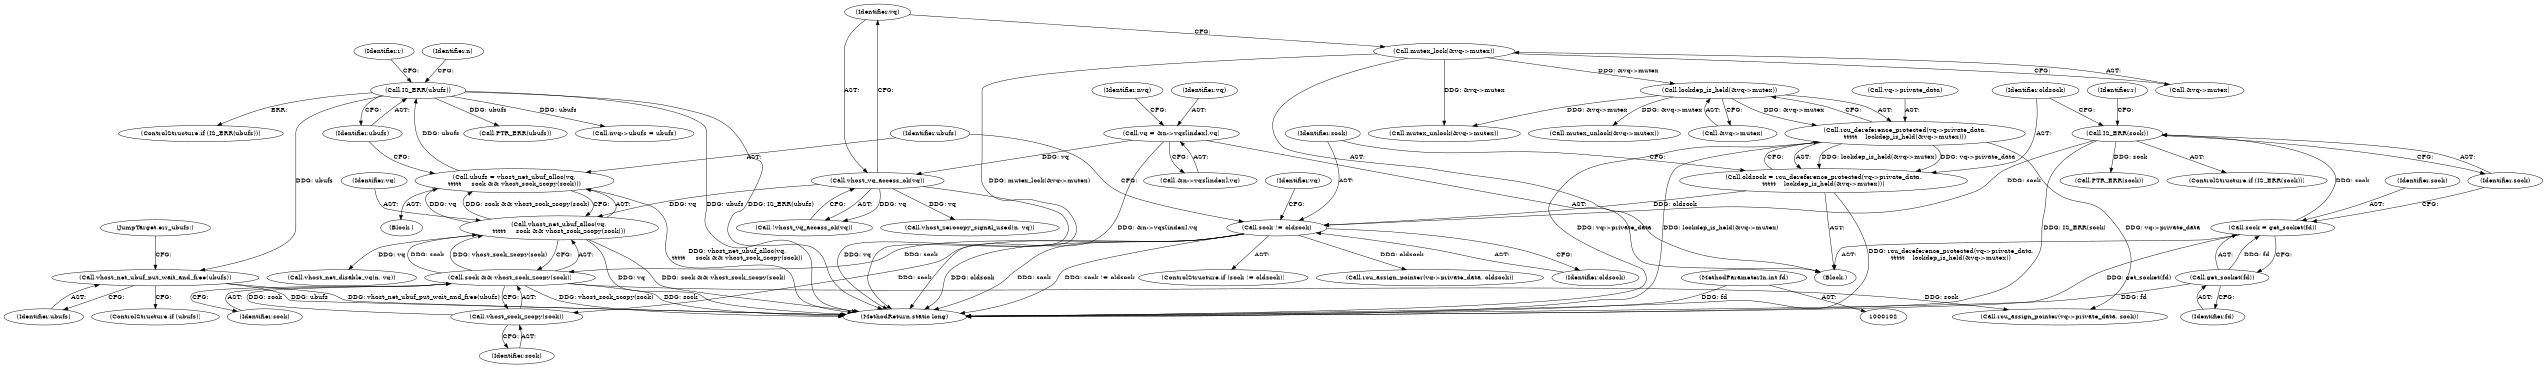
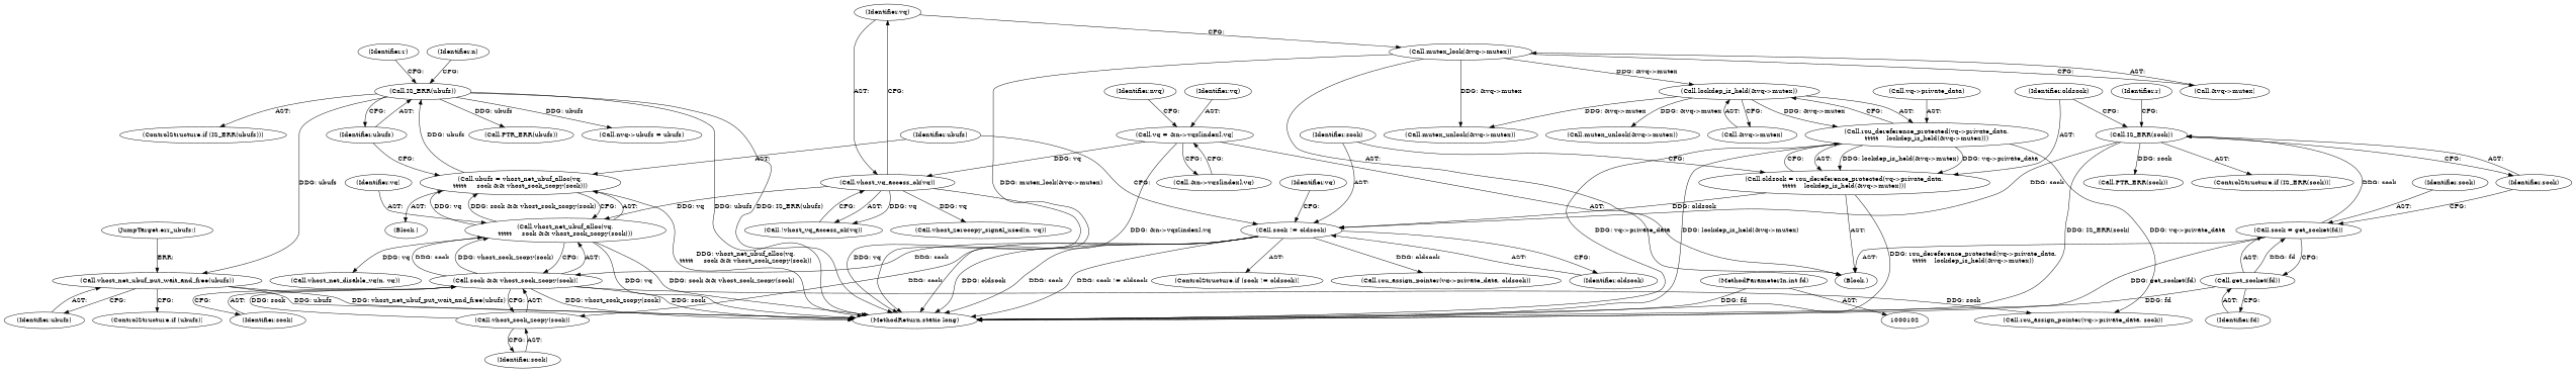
  digraph {
    n1 [label="(Call,vhost_net_ubuf_put_wait_and_free(ubufs))"]
    n2 [label="(MethodReturn,static long)"]
    n3 [label="(ControlStructure,if (ubufs))"]
    n4 [label="(Identifier,ubufs)"]
    n5 [label="(Call,IS_ERR(ubufs))"]
    n6 [label="(ControlStructure,if (IS_ERR(ubufs)))"]
    n7 [label="(Identifier,ubufs)"]
    n8 [label="(Call,PTR_ERR(ubufs))"]
    n9 [label="(Call,nvq->ubufs = ubufs)"]
    n10 [label="(Call,ubufs = vhost_net_ubuf_alloc(vq,\n\t\t\t\t\t     sock && vhost_sock_zcopy(sock)))"]
    n11 [label="(Call,vhost_net_ubuf_alloc(vq,\n\t\t\t\t\t     sock && vhost_sock_zcopy(sock)))"]
    n12 [label="(Block,)"]
    n13 [label="(Call,sock && vhost_sock_zcopy(sock))"]
    n14 [label="(Call,vhost_net_disable_vq(n, vq))"]
    n15 [label="(Call,vhost_sock_zcopy(sock))"]
    n16 [label="(Identifier,sock)"]
    n17 [label="(Call,rcu_assign_pointer(vq->private_data, sock))"]
    n18 [label="(Call,vhost_vq_access_ok(vq))"]
    n19 [label="(Identifier,vq)"]
    n20 [label="(Call,vhost_zerocopy_signal_used(n, vq))"]
    n21 [label="(Call,!vhost_vq_access_ok(vq))"]
    n22 [label="(Call,mutex_lock(&vq->mutex))"]
    n23 [label="(Call,vq = &n->vqs[index].vq)"]
    n24 [label="(Call,&n->vqs[index].vq)"]
    n25 [label="(Block,)"]
    n26 [label="(Identifier,sock)"]
    n27 [label="(Call,sock != oldsock)"]
    n28 [label="(Identifier,oldsock)"]
    n29 [label="(ControlStructure,if (sock != oldsock))"]
    n30 [label="(Call,rcu_assign_pointer(vq->private_data, oldsock))"]
    n31 [label="(Call,IS_ERR(sock))"]
    n32 [label="(ControlStructure,if (IS_ERR(sock)))"]
    n33 [label="(Call,PTR_ERR(sock))"]
    n34 [label="(Identifier,sock)"]
    n35 [label="(Call,sock = get_socket(fd))"]
    n36 [label="(Call,get_socket(fd))"]
    n37 [label="(Identifier,fd)"]
    n38 [label="(MethodParameterIn,int fd)"]
    1000102
    n40 [label="(Call,oldsock = rcu_dereference_protected(vq->private_data,\n\t\t\t\t\t    lockdep_is_held(&vq->mutex)))"]
    n41 [label="(Call,rcu_dereference_protected(vq->private_data,\n\t\t\t\t\t    lockdep_is_held(&vq->mutex)))"]
    n42 [label="(Call,lockdep_is_held(&vq->mutex))"]
    n43 [label="(Call,&vq->mutex)"]
    n44 [label="(Call,mutex_unlock(&vq->mutex))"]
    n45 [label="(Call,mutex_unlock(&vq->mutex))"]
    n46 [label="(Call,&vq->mutex)"]
    n47 [label="(Call,vq->private_data)"]
    n48 [label="(Identifier,r)"]
    n49 [label="(Identifier,n)"]
    n50 [label="(Identifier,sock)"]
    n51 [label="(Identifier,r)"]
    n52 [label="(Identifier,oldsock)"]
    n53 [label="(Identifier,nvq)"]
    n54 [label="(JumpTarget,err_ubufs:)"]
    n55 [label="(Identifier,vq)"]
    n56 [label="(Identifier,vq)"]
    n57 [label="(Identifier,sock)"]
    n58 [label="(Identifier,ubufs)"]
    n59 [label="(Identifier,vq)"]
    n1 -> n2 [label="DDG: vhost_net_ubuf_put_wait_and_free(ubufs)"]
    n1 -> n2 [label="DDG: ubufs"]
    n1 -> n3 [label="CFG: "]
    n1 -> n4 [label="CFG: "]
    n4 -> n1 [label="AST: "]
    n5 -> n1 [label="DDG: ubufs"]
    n5 -> n2 [label="DDG: ubufs"]
    n5 -> n2 [label="DDG: IS_ERR(ubufs)"]
-   n5 -> n6 [label="ERR: "]
+   n5 -> n6 [label="AST: "]
    n5 -> n7 [label="CFG: "]
    n5 -> n8 [label="DDG: ubufs"]
    n5 -> n9 [label="DDG: ubufs"]
    n7 -> n5 [label="AST: "]
    n7 -> n10 [label="CFG: "]
    n10 -> n2 [label="DDG: vhost_net_ubuf_alloc(vq,\n\t\t\t\t\t     sock && vhost_sock_zcopy(sock))"]
    n10 -> n5 [label="DDG: ubufs"]
    n10 -> n11 [label="CFG: "]
    n10 -> n12 [label="AST: "]
    n11 -> n2 [label="DDG: vq"]
    n11 -> n2 [label="DDG: sock && vhost_sock_zcopy(sock)"]
    n11 -> n10 [label="AST: "]
    n11 -> n10 [label="DDG: vq"]
    n11 -> n10 [label="DDG: sock && vhost_sock_zcopy(sock)"]
    n11 -> n13 [label="CFG: "]
    n11 -> n14 [label="DDG: vq"]
    n13 -> n2 [label="DDG: vhost_sock_zcopy(sock)"]
    n13 -> n2 [label="DDG: sock"]
    n13 -> n11 [label="AST: "]
    n13 -> n11 [label="DDG: sock"]
    n13 -> n11 [label="DDG: vhost_sock_zcopy(sock)"]
    n13 -> n15 [label="CFG: "]
    n13 -> n16 [label="CFG: "]
    n13 -> n17 [label="DDG: sock"]
    n15 -> n13 [label="AST: "]
    n15 -> n13 [label="DDG: sock"]
    n15 -> n26 [label="CFG: "]
    n16 -> n13 [label="AST: "]
    n18 -> n2 [label="DDG: vq"]
    n18 -> n11 [label="DDG: vq"]
    n18 -> n19 [label="CFG: "]
    n18 -> n20 [label="DDG: vq"]
    n18 -> n21 [label="AST: "]
    n18 -> n21 [label="DDG: vq"]
    n19 -> n18 [label="AST: "]
    n19 -> n22 [label="CFG: "]
    n21 -> n18 [label="CFG: "]
    n22 -> n2 [label="DDG: mutex_lock(&vq->mutex)"]
    n22 -> n25 [label="AST: "]
    n22 -> n42 [label="DDG: &vq->mutex"]
    n22 -> n44 [label="DDG: &vq->mutex"]
    n22 -> n46 [label="CFG: "]
    n23 -> n2 [label="DDG: &n->vqs[index].vq"]
    n23 -> n18 [label="DDG: vq"]
    n23 -> n24 [label="CFG: "]
    n23 -> n25 [label="AST: "]
-   n24 -> n23 [label="AST: "]
+   n24 -> n23 [label="CFG: "]
    n26 -> n15 [label="AST: "]
    n27 -> n2 [label="DDG: sock"]
    n27 -> n2 [label="DDG: sock != oldsock"]
    n27 -> n2 [label="DDG: oldsock"]
    n27 -> n13 [label="DDG: sock"]
    n27 -> n15 [label="DDG: sock"]
    n27 -> n28 [label="CFG: "]
    n27 -> n29 [label="AST: "]
    n27 -> n30 [label="DDG: oldsock"]
    n28 -> n27 [label="AST: "]
    n31 -> n2 [label="DDG: IS_ERR(sock)"]
    n31 -> n27 [label="DDG: sock"]
    n31 -> n32 [label="AST: "]
    n31 -> n33 [label="DDG: sock"]
    n31 -> n34 [label="CFG: "]
    n34 -> n31 [label="AST: "]
    n34 -> n35 [label="CFG: "]
    n35 -> n2 [label="DDG: get_socket(fd)"]
    n35 -> n25 [label="AST: "]
    n35 -> n31 [label="DDG: sock"]
    n35 -> n36 [label="CFG: "]
    n36 -> n2 [label="DDG: fd"]
    n36 -> n35 [label="AST: "]
    n36 -> n35 [label="DDG: fd"]
    n36 -> n37 [label="CFG: "]
    n37 -> n36 [label="AST: "]
    n38 -> n2 [label="DDG: fd"]
    n38 -> 1000102 [label="AST: "]
    n40 -> n2 [label="DDG: rcu_dereference_protected(vq->private_data,\n\t\t\t\t\t    lockdep_is_held(&vq->mutex))"]
    n40 -> n25 [label="AST: "]
    n40 -> n27 [label="DDG: oldsock"]
    n40 -> n41 [label="CFG: "]
    n41 -> n2 [label="DDG: vq->private_data"]
    n41 -> n2 [label="DDG: lockdep_is_held(&vq->mutex)"]
    n41 -> n17 [label="DDG: vq->private_data"]
    n41 -> n40 [label="AST: "]
    n41 -> n40 [label="DDG: vq->private_data"]
    n41 -> n40 [label="DDG: lockdep_is_held(&vq->mutex)"]
    n41 -> n42 [label="CFG: "]
    n42 -> n41 [label="AST: "]
    n42 -> n41 [label="DDG: &vq->mutex"]
    n42 -> n43 [label="CFG: "]
    n42 -> n44 [label="DDG: &vq->mutex"]
    n42 -> n45 [label="DDG: &vq->mutex"]
    n43 -> n42 [label="AST: "]
    n46 -> n22 [label="AST: "]
    n47 -> n41 [label="AST: "]
    n48 -> n5 [label="CFG: "]
    n49 -> n5 [label="CFG: "]
    n50 -> n35 [label="AST: "]
    n51 -> n31 [label="CFG: "]
    n52 -> n31 [label="CFG: "]
    n52 -> n40 [label="AST: "]
    n53 -> n23 [label="CFG: "]
-   n54 -> n1 [label="CFG: "]
+   n54 -> n1 [label="ERR: "]
    n55 -> n11 [label="AST: "]
    n56 -> n23 [label="AST: "]
    n57 -> n27 [label="AST: "]
    n57 -> n40 [label="CFG: "]
    n58 -> n10 [label="AST: "]
    n58 -> n27 [label="CFG: "]
    n59 -> n27 [label="CFG: "]
  }
